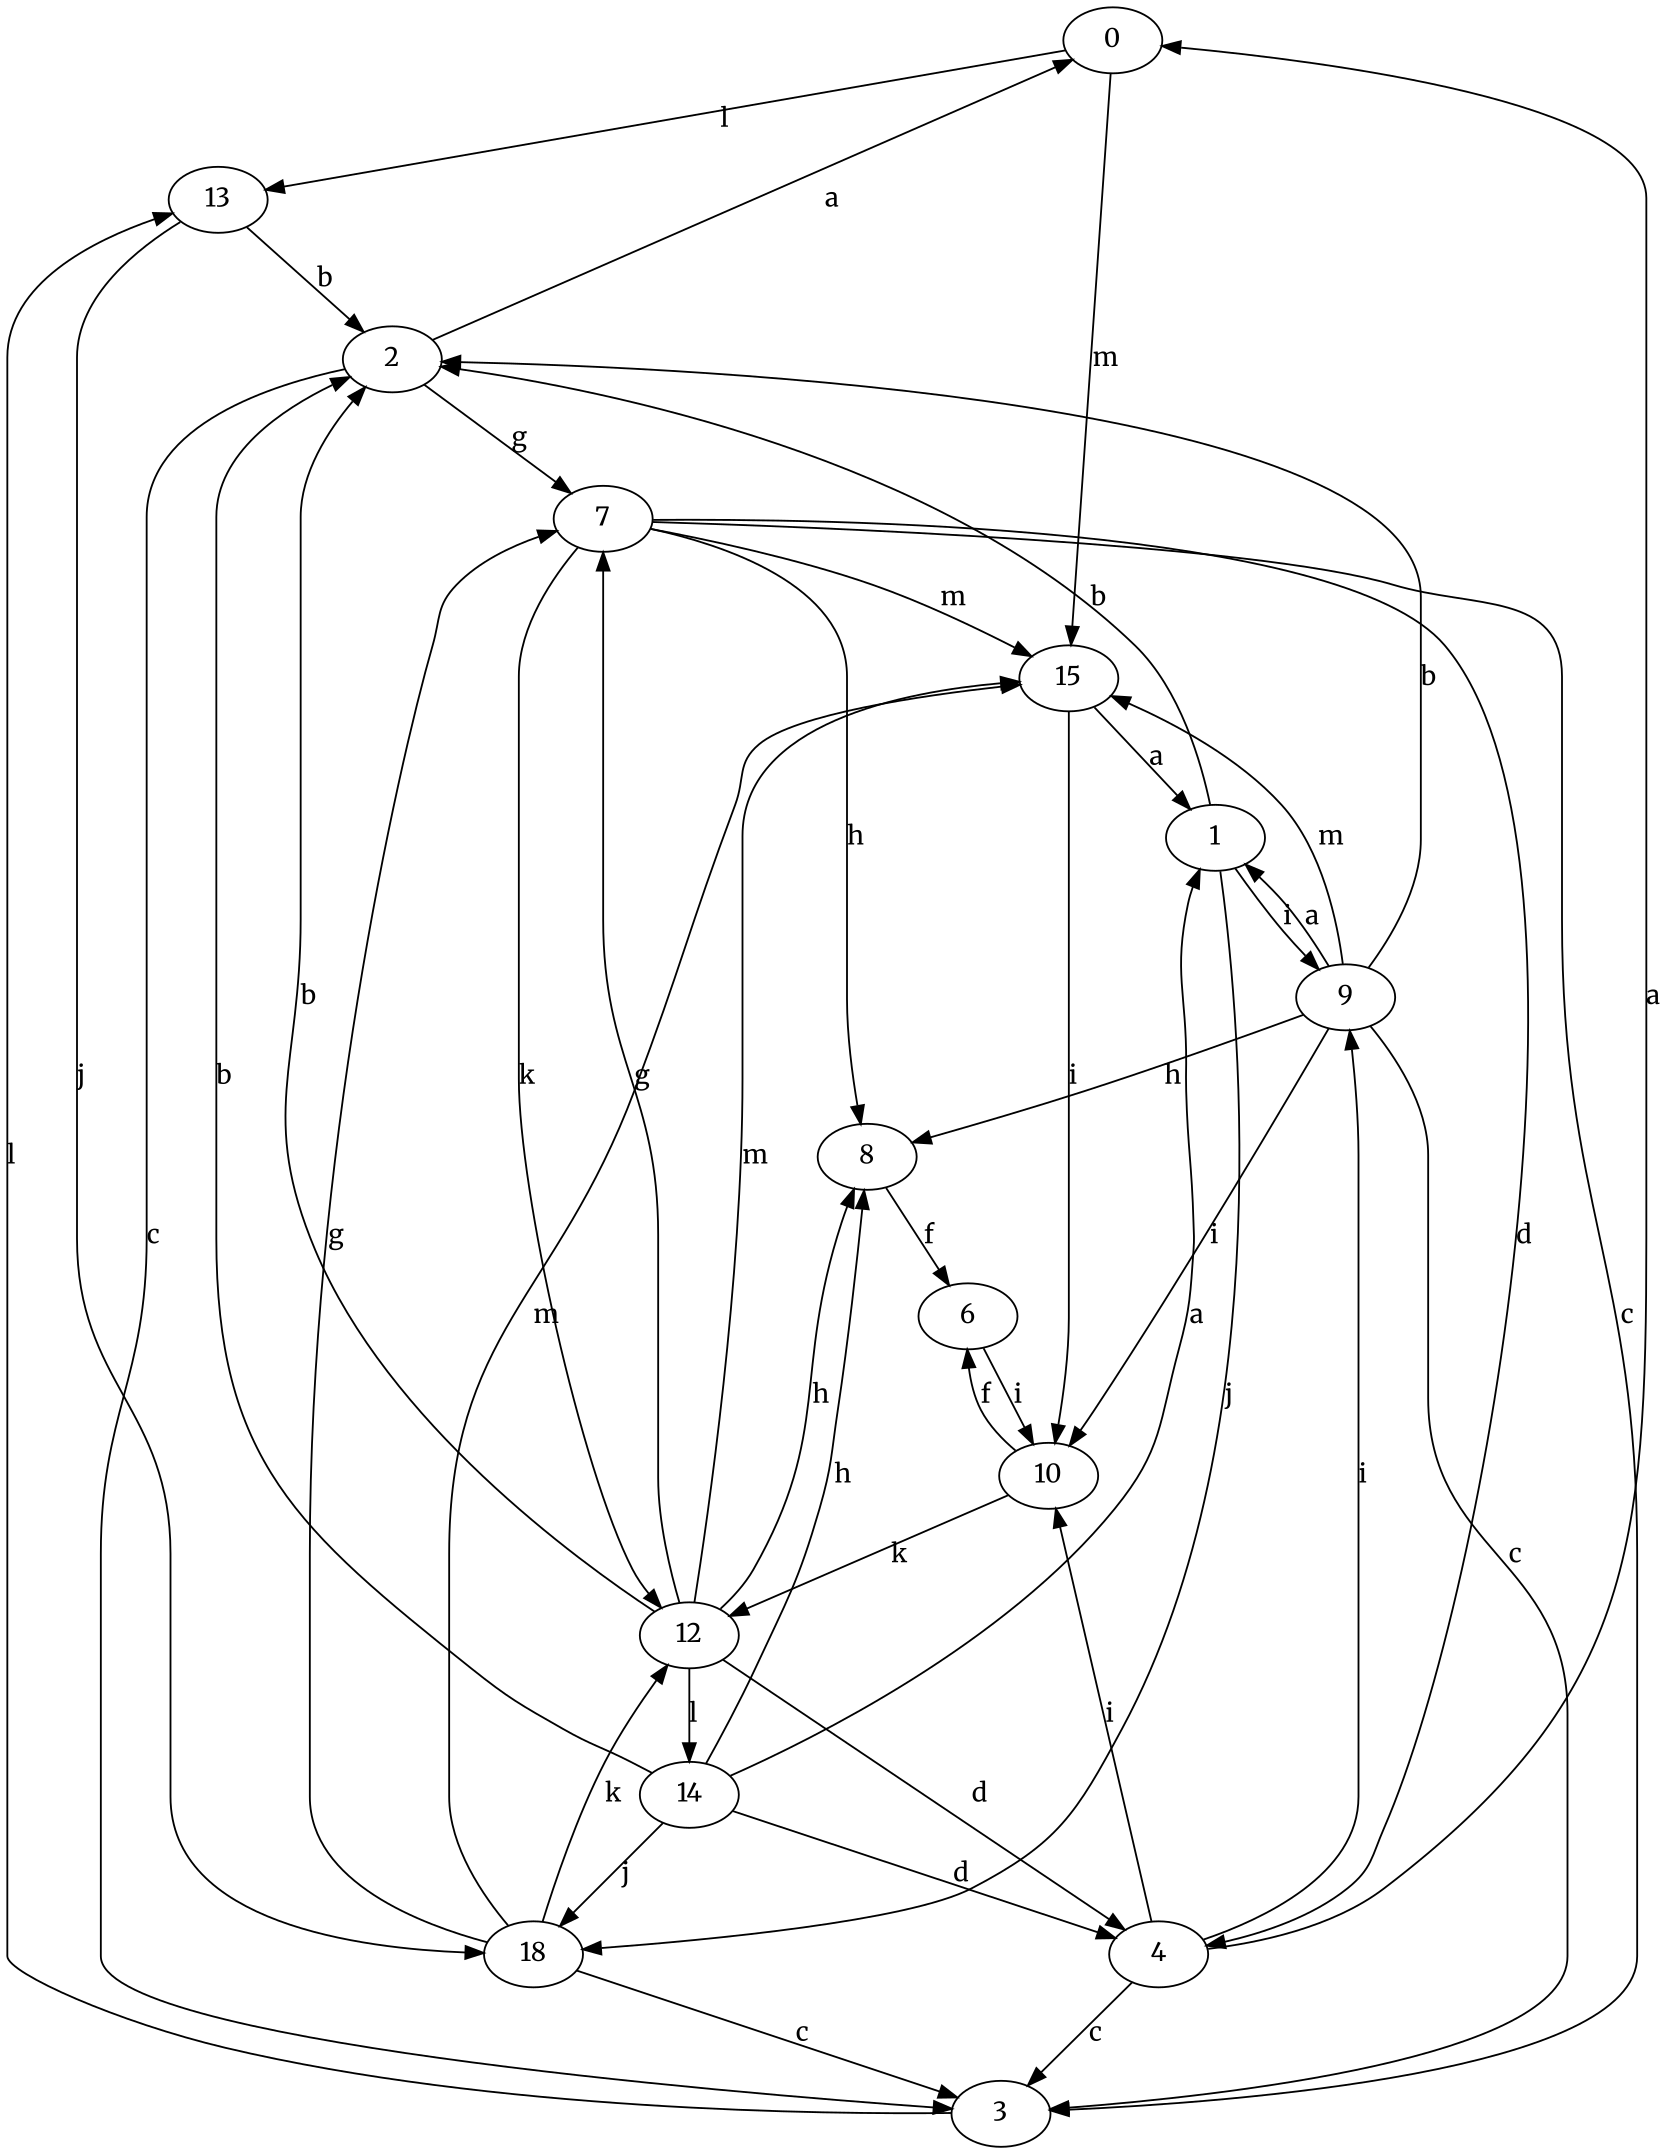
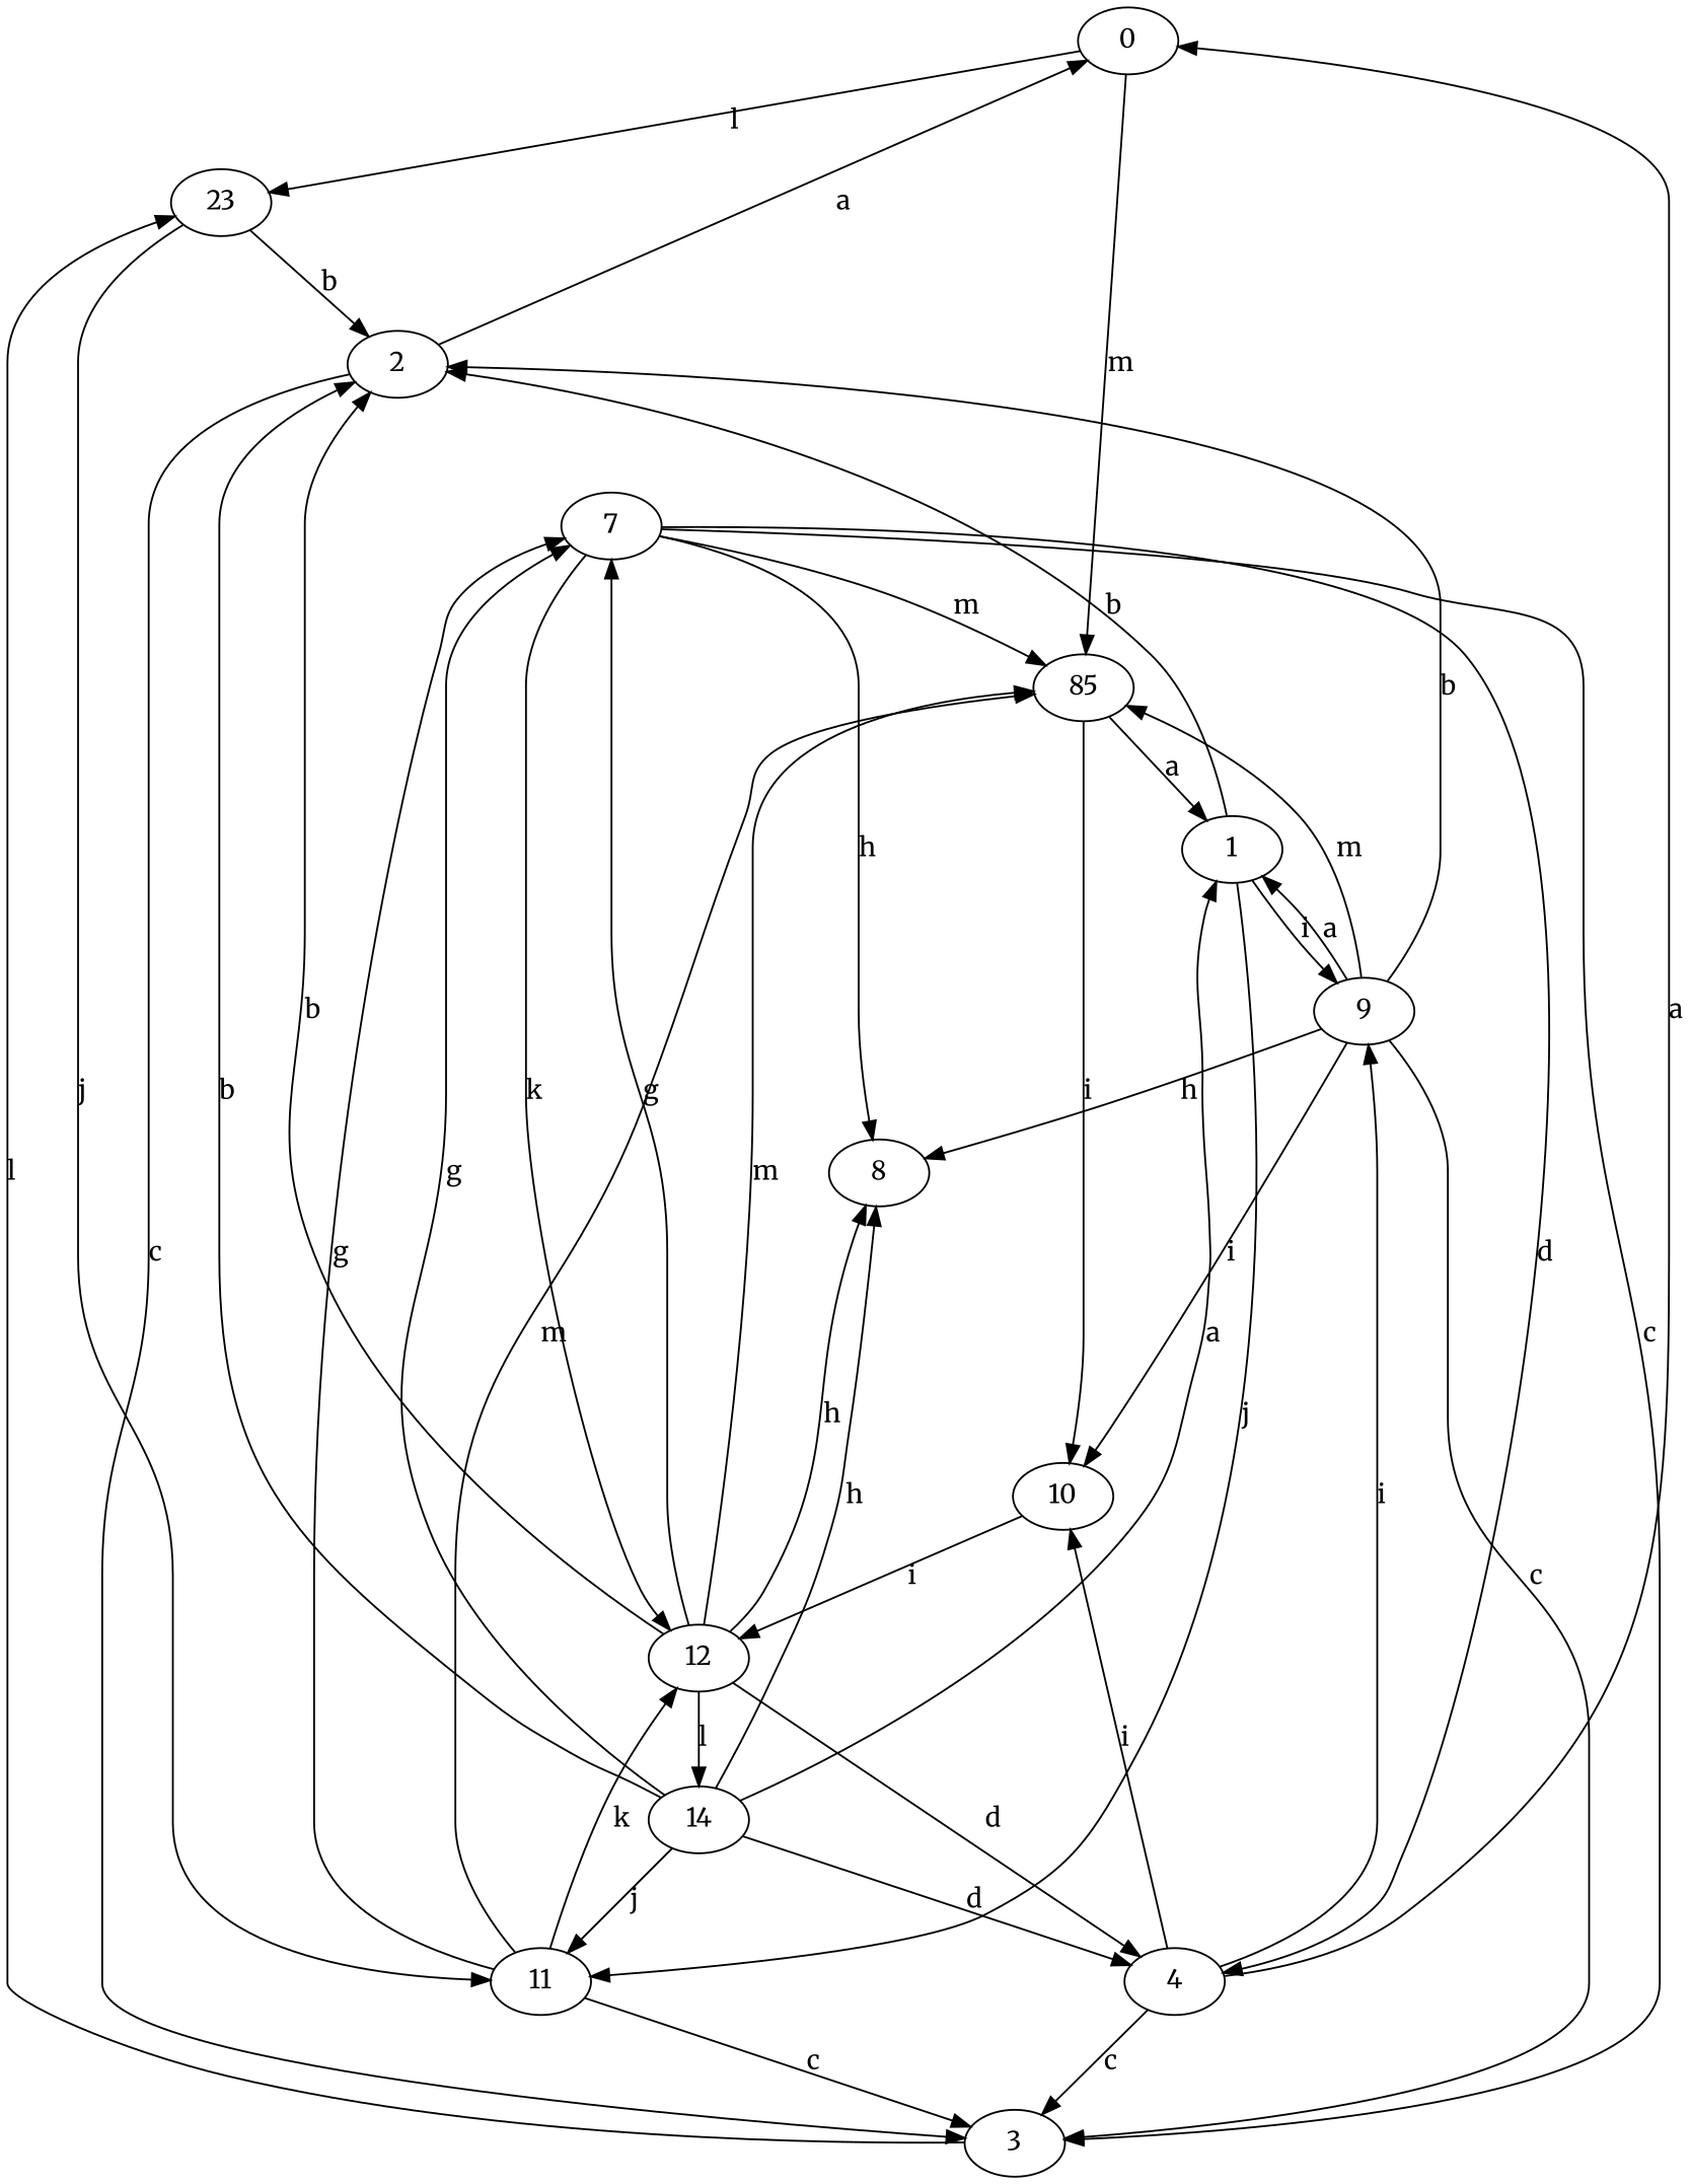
  strict digraph {
    fontname=Merriweather
    node [fontname=Merriweather]
    edge [fontname=Merriweather]
    0
-   13
-   15
+   13 [label=23]
+   15 [label=85]
    2
-   11 [label=18]
+   11
    1
    10
    9
    3
    8
    7
    12
    4
-   6
    14
    0 -> 13 [label=l]
    0 -> 15 [label=m]
    13 -> 2 [label=b]
    13 -> 11 [label=j]
    15 -> 1 [label=a]
    15 -> 10 [label=i]
    2 -> 0 [label=a]
    2 -> 3 [label=c]
    11 -> 15 [label=m]
    11 -> 3 [label=c]
    11 -> 7 [label=g]
    11 -> 12 [label=k]
    1 -> 2 [label=b]
    1 -> 11 [label=j]
    1 -> 9 [label=i]
-   10 -> 12 [label=k]
-   10 -> 6 [label=f]
+   10 -> 12 [label=i]
    9 -> 15 [label=m]
    9 -> 2 [label=b]
    9 -> 1 [label=a]
    9 -> 10 [label=i]
    9 -> 3 [label=c]
    9 -> 8 [label=h]
    3 -> 13 [label=l]
-   8 -> 6 [label=f]
    7 -> 15 [label=m]
    7 -> 3 [label=c]
    7 -> 8 [label=h]
    7 -> 12 [label=k]
    7 -> 4 [label=d]
    12 -> 15 [label=m]
    12 -> 2 [label=b]
    12 -> 8 [label=h]
    12 -> 7 [label=g]
    12 -> 4 [label=d]
    12 -> 14 [label=l]
    4 -> 0 [label=a]
    4 -> 10 [label=i]
    4 -> 9 [label=i]
    4 -> 3 [label=c]
-   6 -> 10 [label=i]
    14 -> 2 [label=b]
    14 -> 11 [label=j]
    14 -> 1 [label=a]
    14 -> 8 [label=h]
-   2 -> 7 [label=g]
+   14 -> 7 [label=g]
    14 -> 4 [label=d]
  }
